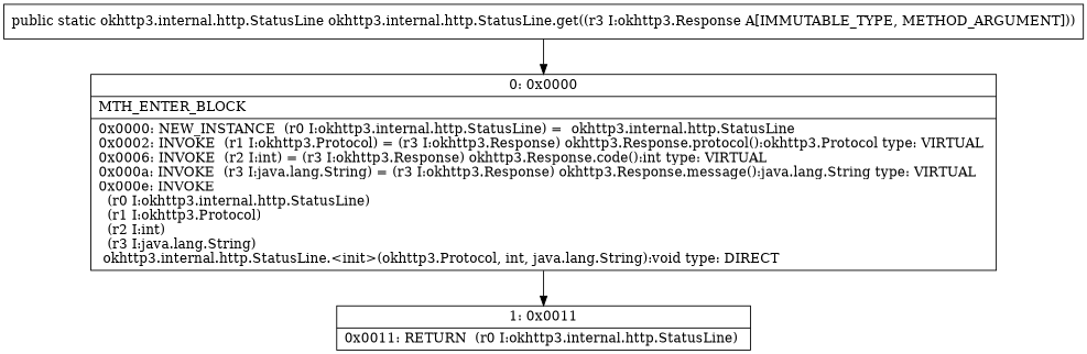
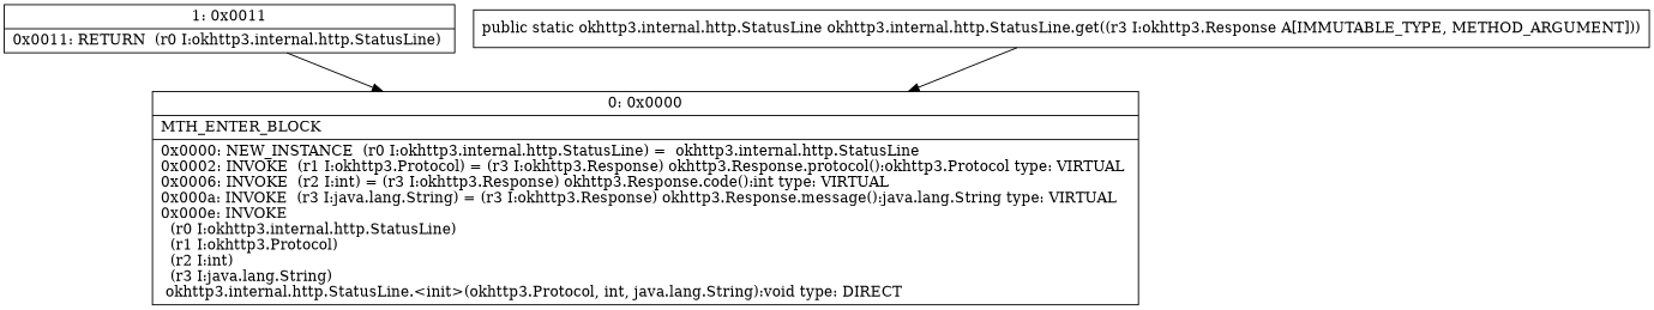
  digraph {
    node [shape=record]
    n1 [label="{0\:\ 0x0000|MTH_ENTER_BLOCK\l|0x0000: NEW_INSTANCE  (r0 I:okhttp3.internal.http.StatusLine) =  okhttp3.internal.http.StatusLine \l0x0002: INVOKE  (r1 I:okhttp3.Protocol) = (r3 I:okhttp3.Response) okhttp3.Response.protocol():okhttp3.Protocol type: VIRTUAL \l0x0006: INVOKE  (r2 I:int) = (r3 I:okhttp3.Response) okhttp3.Response.code():int type: VIRTUAL \l0x000a: INVOKE  (r3 I:java.lang.String) = (r3 I:okhttp3.Response) okhttp3.Response.message():java.lang.String type: VIRTUAL \l0x000e: INVOKE  \l  (r0 I:okhttp3.internal.http.StatusLine)\l  (r1 I:okhttp3.Protocol)\l  (r2 I:int)\l  (r3 I:java.lang.String)\l okhttp3.internal.http.StatusLine.\<init\>(okhttp3.Protocol, int, java.lang.String):void type: DIRECT \l}"]
    n2 [label="{1\:\ 0x0011|0x0011: RETURN  (r0 I:okhttp3.internal.http.StatusLine) \l}"]
    n3 [label="{public static okhttp3.internal.http.StatusLine okhttp3.internal.http.StatusLine.get((r3 I:okhttp3.Response A[IMMUTABLE_TYPE, METHOD_ARGUMENT])) }"]
-   n1 -> n2
+   n2 -> n1
    n3 -> n1
  }
